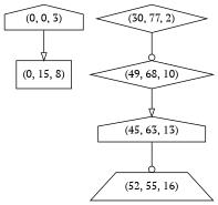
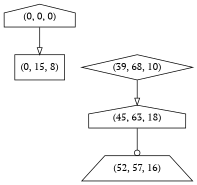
  digraph {
    fontname="PT Serif"
    node [fontname="PT Serif" shape=house]
    edge [arrowhead=onormal fontname="PT Serif"]
    n1 [label="(0, 15, 8)" shape=box]
-   "(0, 0, 0)" [label="(0, 0, 3)"]
-   "(30, 77, 2)" [shape=diamond]
-   "(39, 68, 10)" [shape=diamond label="(49, 68, 10)"]
-   "(45, 63, 13)"
-   "(52, 57, 16)" [shape=trapezium label="(52, 55, 16)"]
+   "(0, 0, 0)"
+   "(39, 68, 10)" [shape=diamond]
+   "(45, 63, 13)" [label="(45, 63, 18)"]
+   "(52, 57, 16)" [shape=trapezium]
    "(0, 0, 0)" -> n1
-   "(30, 77, 2)" -> "(39, 68, 10)" [arrowhead=odot]
    "(39, 68, 10)" -> "(45, 63, 13)"
    "(45, 63, 13)" -> "(52, 57, 16)" [arrowhead=odot]
  }
